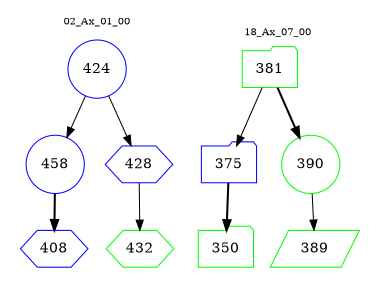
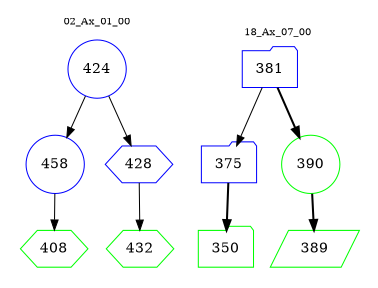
  digraph {
    node [color=blue shape=circle]
    edge [color=black style=solid]
    n1 [label=424]
    n2 [label=458]
    n3 [label=428 shape=hexagon]
-   n4 [label=408 shape=hexagon]
+   n4 [color=green label=408 shape=hexagon]
    n5 [color=green label=432 shape=hexagon]
-   n6 [color=green label=381 shape=folder]
+   n6 [label=381 shape=folder]
    n7 [label=375 shape=folder]
    n8 [color=green label=390]
    n9 [color=green label=350 shape=folder]
    n10 [color=green label=389 shape=parallelogram]
    subgraph cluster_1 {
      color=white
      fontsize=10
      label="02_Ax_01_00"
      n1
      n2
      n3
      n4
      n5
    }
    subgraph cluster_2 {
      color=white
      fontsize=10
      label="18_Ax_07_00"
      n6
      n7
      n8
      n9
      n10
    }
    n1 -> n2
    n1 -> n3
-   n2 -> n4 [style=bold]
+   n2 -> n4
    n3 -> n5
    n6 -> n7
    n6 -> n8 [style=bold]
    n7 -> n9 [style=bold]
-   n8 -> n10
+   n8 -> n10 [style=bold]
  }
